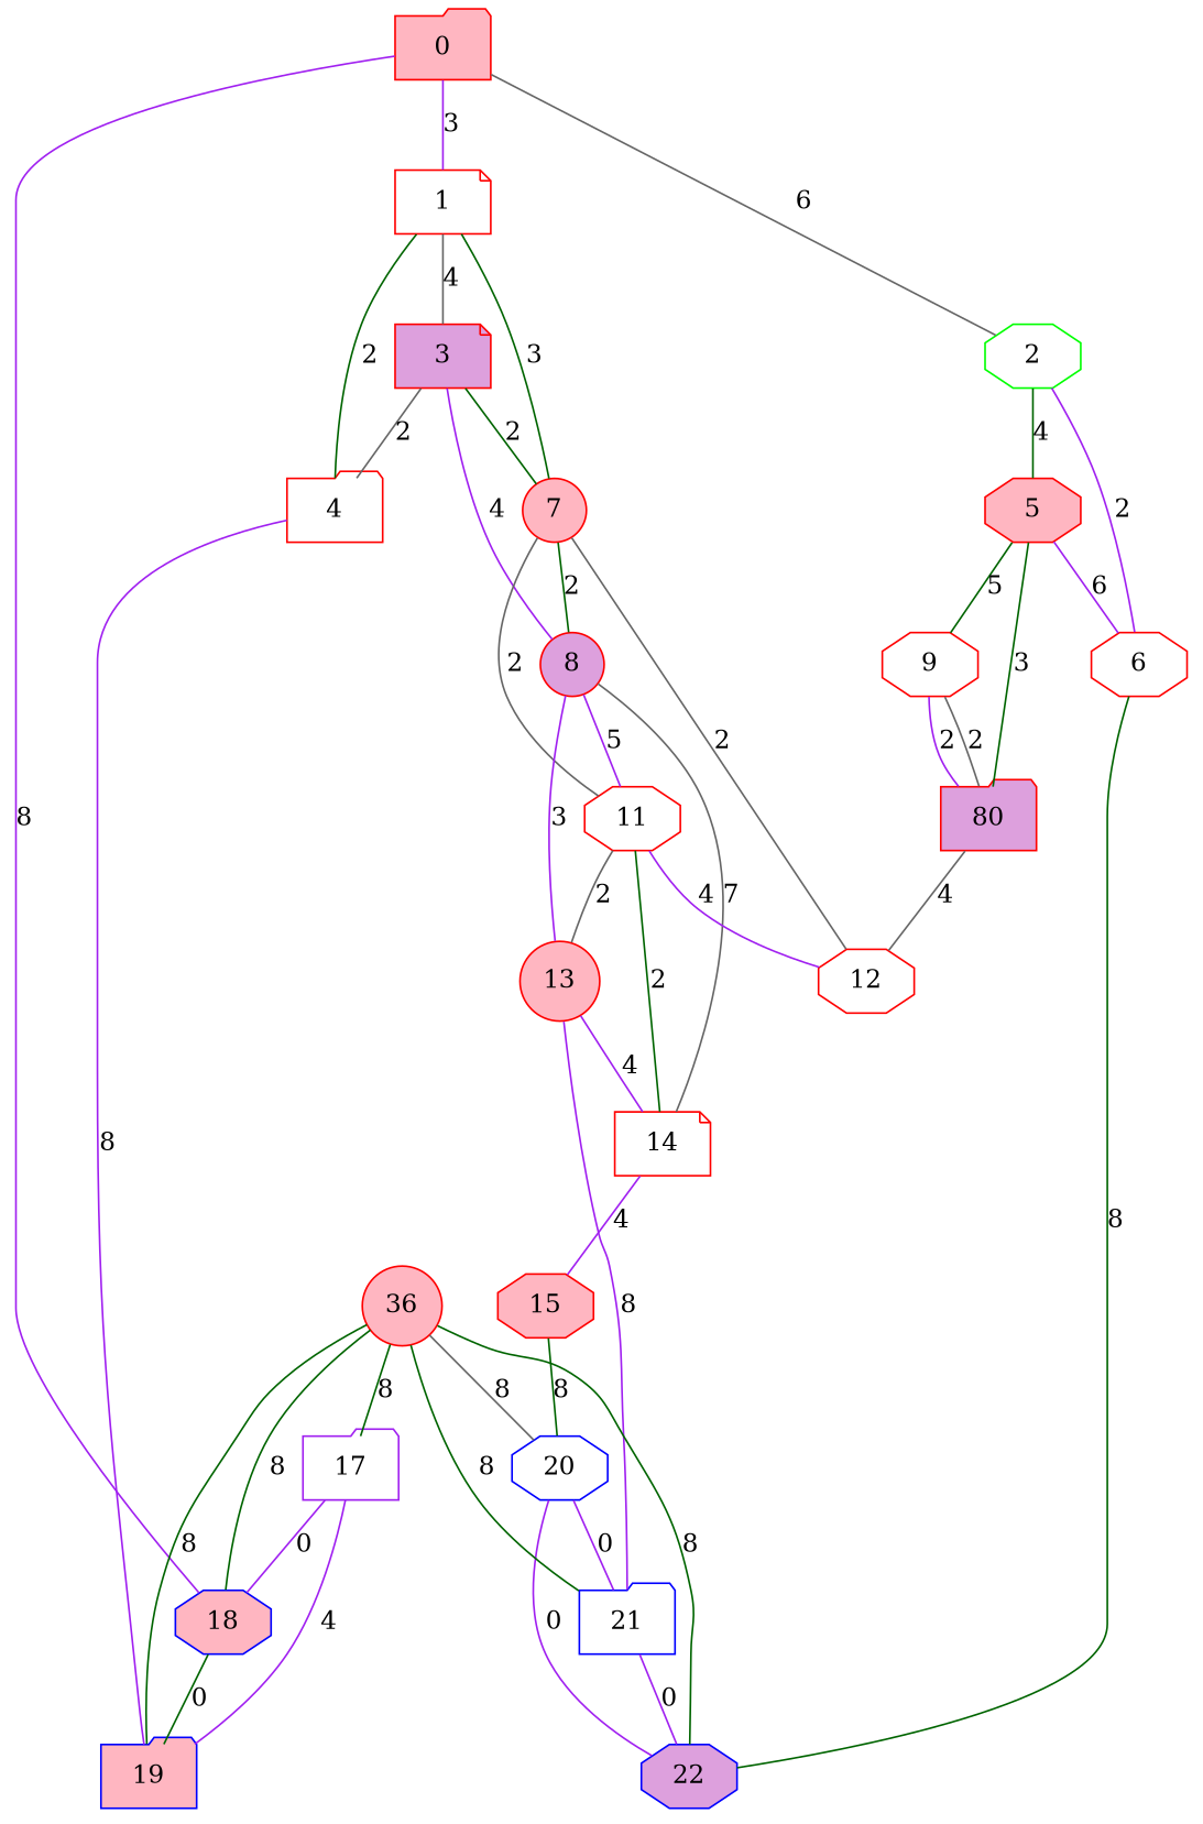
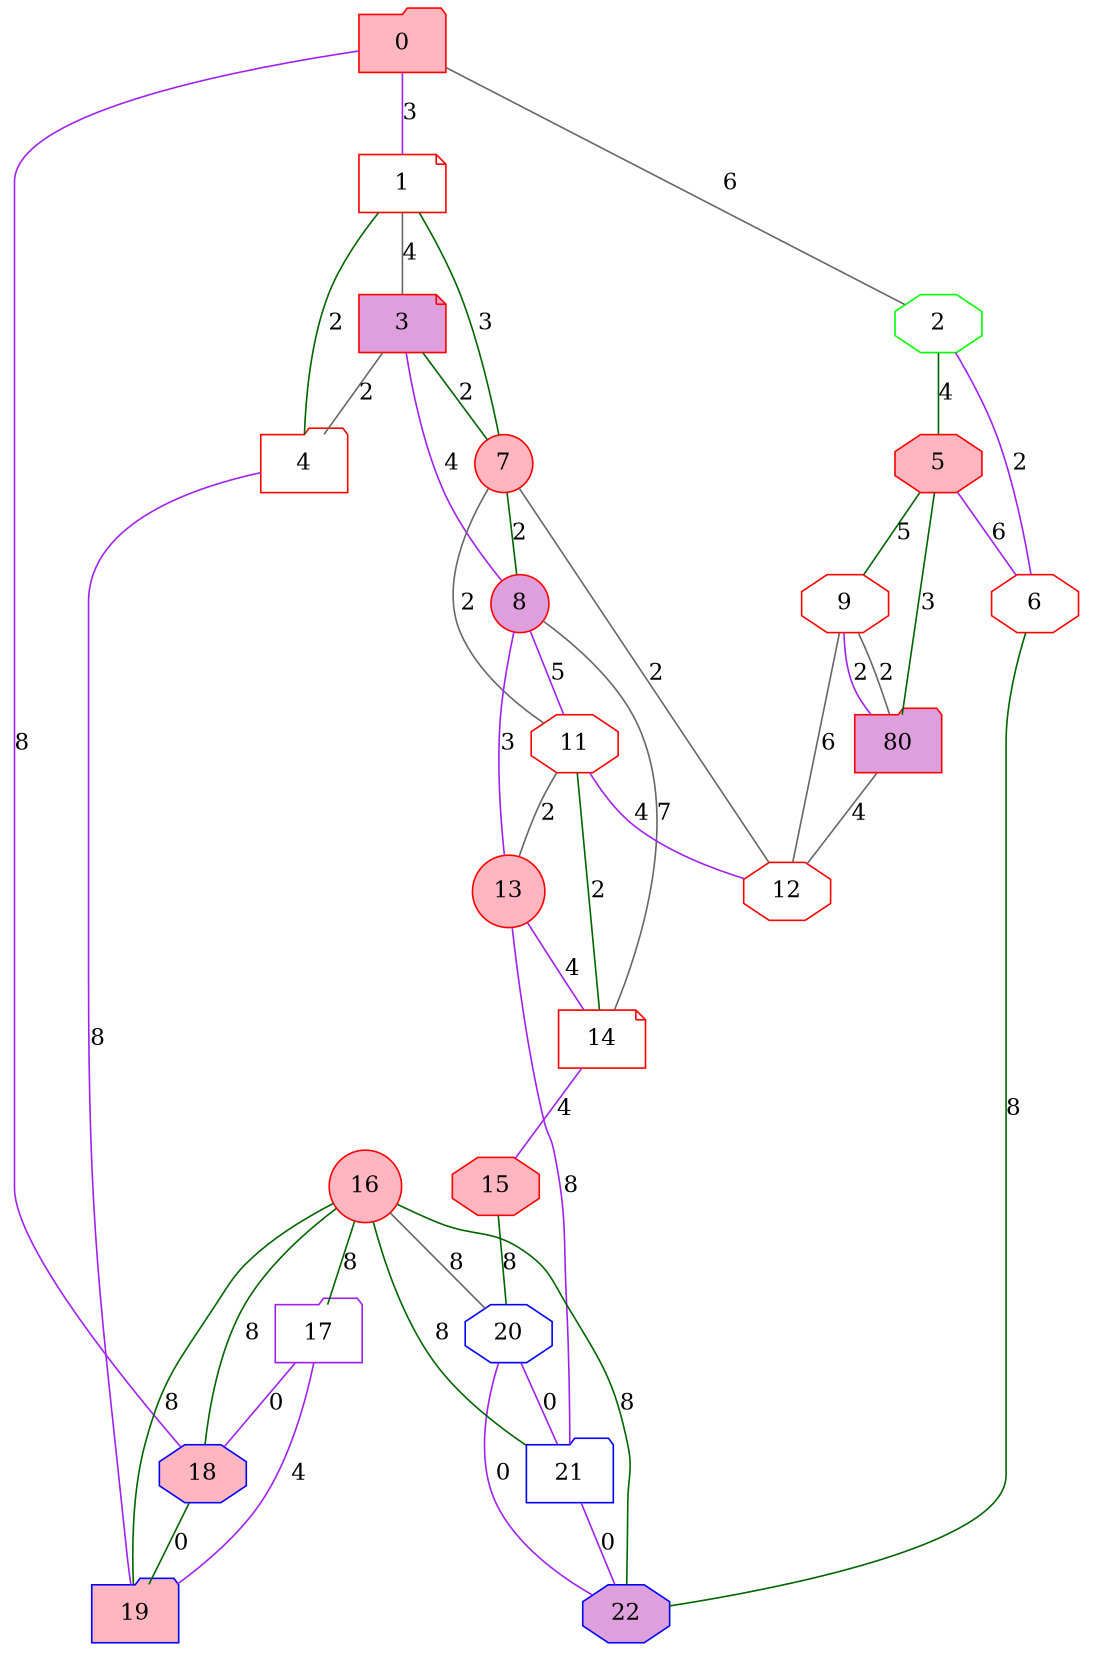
  graph {
    node [color=red fillcolor=white shape=octagon style=filled weight=1]
    edge [color=purple]
    0 [fillcolor=lightpink shape=folder]
    1 [shape=note]
    2 [color=green weight=2]
    18 [color=blue fillcolor=lightpink weight=3]
    3 [fillcolor=plum shape=note]
    4 [shape=folder]
    7 [fillcolor=lightpink shape=circle]
    5 [fillcolor=lightpink]
    6
    19 [color=blue fillcolor=lightpink shape=folder weight=3]
    8 [fillcolor=plum shape=circle]
    9
    n13 [fillcolor=plum label=80 shape=folder]
    22 [color=blue fillcolor=plum weight=3]
    11
    12
    13 [fillcolor=lightpink shape=circle]
    14 [shape=note]
    21 [color=blue shape=folder weight=3]
    15 [fillcolor=lightpink]
    20 [color=blue weight=3]
-   16 [fillcolor=lightpink shape=circle label=36]
+   16 [fillcolor=lightpink shape=circle]
    17 [color=purple shape=folder weight=4]
    0 -- 1 [label=3]
    0 -- 2 [color=gray40 label=6]
    0 -- 18 [label=8]
    1 -- 3 [color=gray40 label=4]
    1 -- 4 [color=darkgreen label=2]
    1 -- 7 [color=darkgreen label=3]
    2 -- 5 [color=darkgreen label=4]
    2 -- 6 [label=2]
    18 -- 19 [color=darkgreen label=0]
    3 -- 4 [color=gray40 label=2]
    3 -- 7 [color=darkgreen label=2]
    3 -- 8 [label=4]
    4 -- 19 [label=8]
    7 -- 8 [color=darkgreen label=2]
    7 -- 11 [color=gray40 label=2]
    7 -- 12 [color=gray40 label=2]
    5 -- 6 [label=6]
    5 -- 9 [color=darkgreen label=5]
    5 -- n13 [color=darkgreen label=3]
    6 -- 22 [color=darkgreen label=8]
    8 -- 11 [label=5]
    8 -- 13 [label=3]
    8 -- 14 [color=gray40 label=7]
    9 -- n13 [color=gray40 label=2]
    9 -- n13 [label=2]
+   9 -- 12 [color=gray40 label=6]
    n13 -- 12 [color=gray40 label=4]
    11 -- 12 [label=4]
    11 -- 13 [color=gray40 label=2]
    11 -- 14 [color=darkgreen label=2]
    13 -- 14 [label=4]
    13 -- 21 [label=8]
    14 -- 15 [label=4]
    21 -- 22 [label=0]
    15 -- 20 [color=darkgreen label=8]
    20 -- 22 [label=0]
    20 -- 21 [label=0]
    16 -- 18 [color=darkgreen label=8]
    16 -- 19 [color=darkgreen label=8]
    16 -- 22 [color=darkgreen label=8]
    16 -- 21 [color=darkgreen label=8]
    16 -- 20 [color=gray40 label=8]
    16 -- 17 [color=darkgreen label=8]
    17 -- 18 [label=0]
    17 -- 19 [label=4]
  }
